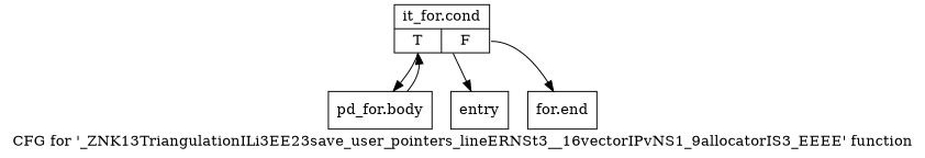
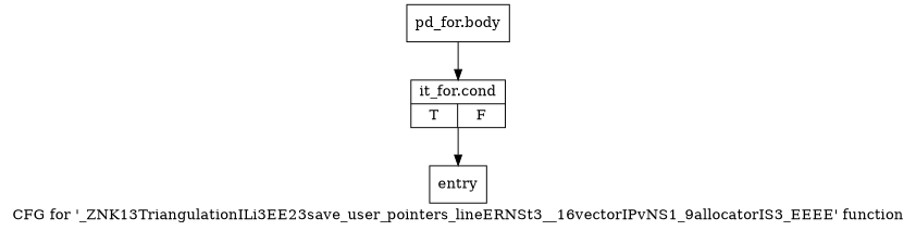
  digraph {
    label="CFG for '_ZNK13TriangulationILi3EE23save_user_pointers_lineERNSt3__16vectorIPvNS1_9allocatorIS3_EEEE' function"
    node [shape=record]
    n1 [label="{entry}"]
    n2 [label="{it_for.cond|{<s0>T|<s1>F}}"]
    n3 [label="{pd_for.body}"]
-   n4 [label="{for.end}"]
    n2 -> n1
-   n2 -> n3 [tailport=s0]
-   n2 -> n4 [tailport=s1]
    n3 -> n2
  }
